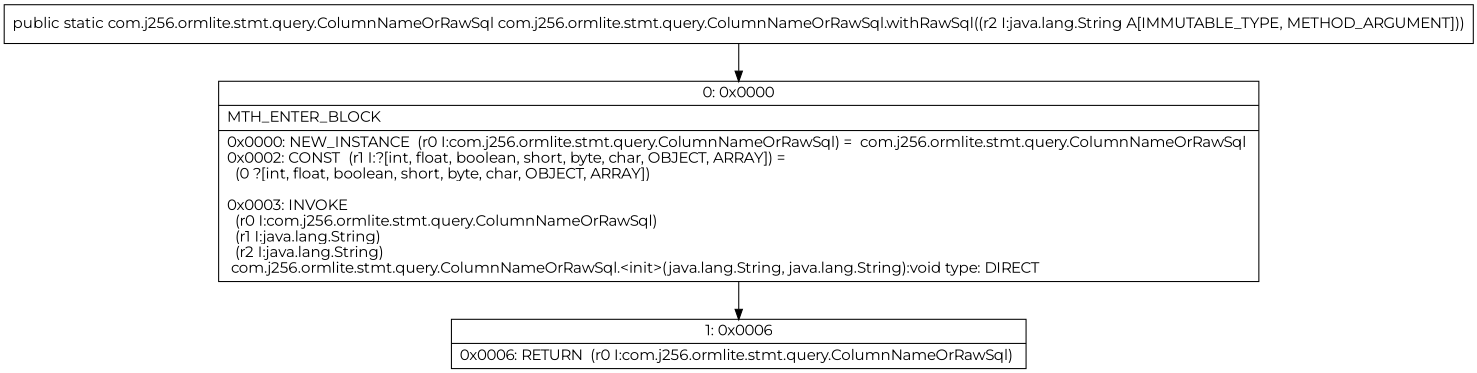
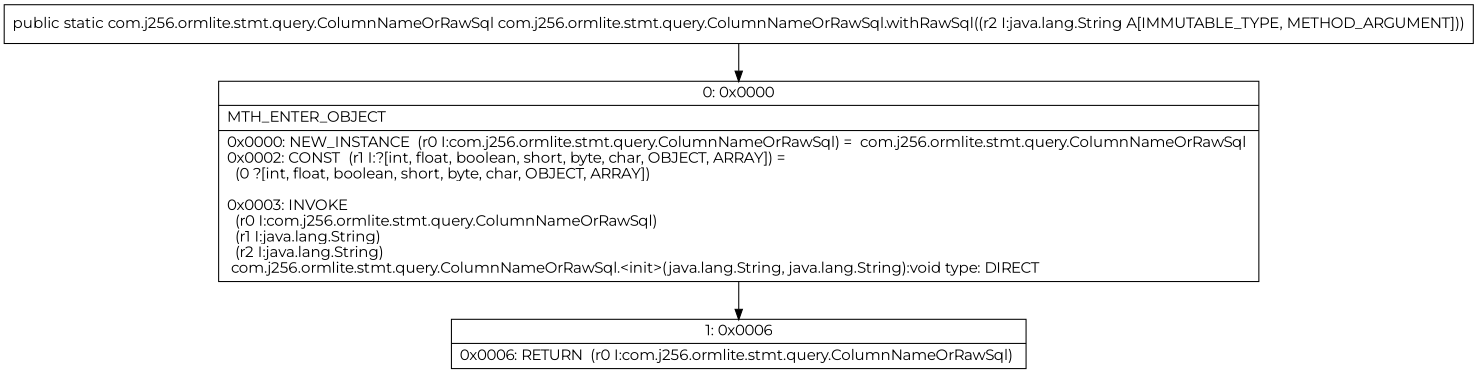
  digraph {
    fontname=Montserrat
    node [shape=record fontname=Montserrat]
    edge [fontname=Montserrat]
-   n1 [label="{0\:\ 0x0000|MTH_ENTER_BLOCK\l|0x0000: NEW_INSTANCE  (r0 I:com.j256.ormlite.stmt.query.ColumnNameOrRawSql) =  com.j256.ormlite.stmt.query.ColumnNameOrRawSql \l0x0002: CONST  (r1 I:?[int, float, boolean, short, byte, char, OBJECT, ARRAY]) = \l  (0 ?[int, float, boolean, short, byte, char, OBJECT, ARRAY])\l \l0x0003: INVOKE  \l  (r0 I:com.j256.ormlite.stmt.query.ColumnNameOrRawSql)\l  (r1 I:java.lang.String)\l  (r2 I:java.lang.String)\l com.j256.ormlite.stmt.query.ColumnNameOrRawSql.\<init\>(java.lang.String, java.lang.String):void type: DIRECT \l}"]
+   n1 [label="{0\:\ 0x0000|MTH_ENTER_OBJECT\l|0x0000: NEW_INSTANCE  (r0 I:com.j256.ormlite.stmt.query.ColumnNameOrRawSql) =  com.j256.ormlite.stmt.query.ColumnNameOrRawSql \l0x0002: CONST  (r1 I:?[int, float, boolean, short, byte, char, OBJECT, ARRAY]) = \l  (0 ?[int, float, boolean, short, byte, char, OBJECT, ARRAY])\l \l0x0003: INVOKE  \l  (r0 I:com.j256.ormlite.stmt.query.ColumnNameOrRawSql)\l  (r1 I:java.lang.String)\l  (r2 I:java.lang.String)\l com.j256.ormlite.stmt.query.ColumnNameOrRawSql.\<init\>(java.lang.String, java.lang.String):void type: DIRECT \l}"]
    n2 [label="{1\:\ 0x0006|0x0006: RETURN  (r0 I:com.j256.ormlite.stmt.query.ColumnNameOrRawSql) \l}"]
    n3 [label="{public static com.j256.ormlite.stmt.query.ColumnNameOrRawSql com.j256.ormlite.stmt.query.ColumnNameOrRawSql.withRawSql((r2 I:java.lang.String A[IMMUTABLE_TYPE, METHOD_ARGUMENT])) }"]
    n1 -> n2
    n3 -> n1
  }
